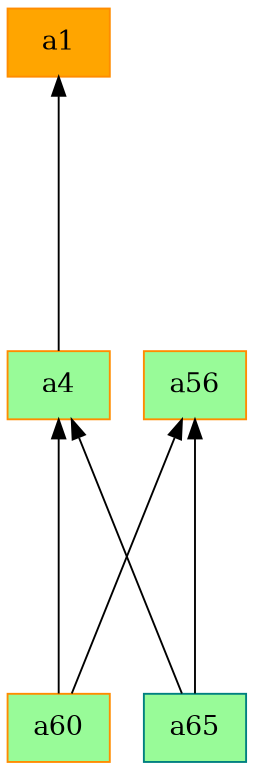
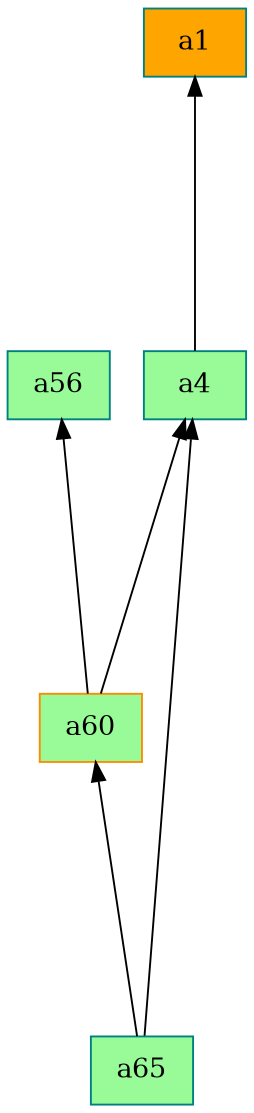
  digraph {
    rankdir=BT
    ranksep=2.0
    node [color=darkorange fillcolor=palegreen shape=record style=filled]
-   n1 [fillcolor=orange label="{a1}"]
+   n1 [color=teal fillcolor=orange label="{a1}"]
    n2 [label="{a60}"]
-   n3 [label="{a56}"]
-   n4 [label="{a4}"]
+   n3 [color=teal label="{a56}"]
+   n4 [color=teal label="{a4}"]
    n5 [color=teal label="{a65}"]
    n2 -> n3
    n2 -> n4
    n4 -> n1
-   n5 -> n3
+   n5 -> n2
    n5 -> n4
  }
